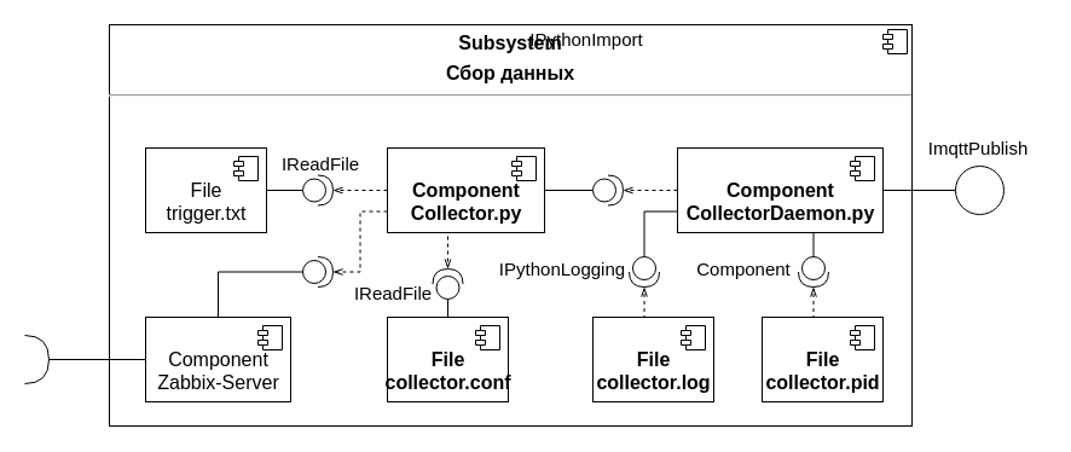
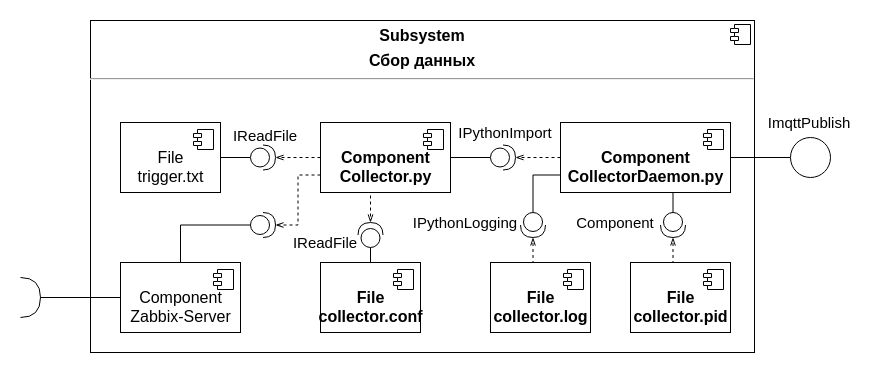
  <mxCell id="0" />
  <mxCell id="1" parent="0" />
  <mxCell id="2" value="&lt;p style=&quot;margin: 6px 0px 0px ; text-align: center ; font-size: 16px&quot;&gt;&lt;b&gt;&lt;font style=&quot;font-size: 16px&quot;&gt;Subsystem&lt;/font&gt;&lt;/b&gt;&lt;/p&gt;&lt;p style=&quot;margin: 6px 0px 0px ; text-align: center ; font-size: 16px&quot;&gt;&lt;b&gt;&lt;font style=&quot;font-size: 16px&quot;&gt;Сбор данных&lt;/font&gt;&lt;/b&gt;&lt;/p&gt;&lt;hr style=&quot;font-size: 16px&quot;&gt;&lt;p style=&quot;margin: 0px 0px 0px 8px ; font-size: 16px&quot;&gt;&lt;br&gt;&lt;/p&gt;" style="align=left;overflow=fill;html=1;dropTarget=0;" parent="1" vertex="1"><mxGeometry x="90" y="20" width="664" height="332" as="geometry" /></mxCell>
  <mxCell id="3" value="" style="shape=component;jettyWidth=8;jettyHeight=4;" parent="2" vertex="1"><mxGeometry x="1" width="20" height="20" relative="1" as="geometry"><mxPoint x="-24" y="4" as="offset" /></mxGeometry></mxCell>
  <mxCell id="4" style="edgeStyle=orthogonalEdgeStyle;rounded=0;orthogonalLoop=1;jettySize=auto;html=1;exitX=0.5;exitY=0;exitDx=0;exitDy=0;entryX=0;entryY=0.5;entryDx=0;entryDy=0;entryPerimeter=0;endArrow=none;endFill=0;" parent="1" source="5" target="31" edge="1"><mxGeometry relative="1" as="geometry" /></mxCell>
  <mxCell id="5" value="&lt;b style=&quot;font-size: 16px&quot;&gt;&lt;br&gt;File&lt;br&gt;collector.conf&lt;br&gt;&lt;/b&gt;" style="html=1;dropTarget=0;" parent="1" vertex="1"><mxGeometry x="320" y="262" width="100" height="70" as="geometry" /></mxCell>
  <mxCell id="6" value="" style="shape=component;jettyWidth=8;jettyHeight=4;" parent="5" vertex="1"><mxGeometry x="1" width="20" height="20" relative="1" as="geometry"><mxPoint x="-27" y="7" as="offset" /></mxGeometry></mxCell>
  <mxCell id="7" style="edgeStyle=orthogonalEdgeStyle;rounded=0;orthogonalLoop=1;jettySize=auto;html=1;exitX=1;exitY=0.5;exitDx=0;exitDy=0;entryX=0;entryY=0.5;entryDx=0;entryDy=0;entryPerimeter=0;endArrow=none;endFill=0;" parent="1" source="8" target="37" edge="1"><mxGeometry relative="1" as="geometry" /></mxCell>
  <mxCell id="8" value="&lt;font style=&quot;font-size: 16px&quot;&gt;&lt;br&gt;File&lt;br&gt;trigger.txt&lt;/font&gt;" style="html=1;dropTarget=0;" parent="1" vertex="1"><mxGeometry x="120" y="122" width="100" height="70" as="geometry" /></mxCell>
  <mxCell id="9" value="" style="shape=component;jettyWidth=8;jettyHeight=4;" parent="8" vertex="1"><mxGeometry x="1" width="20" height="20" relative="1" as="geometry"><mxPoint x="-27" y="7" as="offset" /></mxGeometry></mxCell>
  <mxCell id="10" style="edgeStyle=orthogonalEdgeStyle;rounded=0;orthogonalLoop=1;jettySize=auto;html=1;exitX=0.5;exitY=0;exitDx=0;exitDy=0;entryX=1;entryY=0.5;entryDx=0;entryDy=0;entryPerimeter=0;dashed=1;endArrow=openThin;endFill=0;" parent="1" source="11" target="34" edge="1"><mxGeometry relative="1" as="geometry" /></mxCell>
  <mxCell id="11" value="&lt;font style=&quot;font-size: 16px&quot;&gt;&lt;br&gt;&lt;/font&gt;&lt;b style=&quot;font-size: 16px&quot;&gt;&lt;font style=&quot;font-size: 16px&quot;&gt;File&lt;br&gt;collector.log&lt;/font&gt;&lt;br&gt;&lt;/b&gt;" style="html=1;dropTarget=0;" parent="1" vertex="1"><mxGeometry x="490" y="262" width="100" height="70" as="geometry" /></mxCell>
  <mxCell id="12" value="" style="shape=component;jettyWidth=8;jettyHeight=4;" parent="11" vertex="1"><mxGeometry x="1" width="20" height="20" relative="1" as="geometry"><mxPoint x="-27" y="7" as="offset" /></mxGeometry></mxCell>
  <mxCell id="13" style="edgeStyle=orthogonalEdgeStyle;rounded=0;orthogonalLoop=1;jettySize=auto;html=1;exitX=0.5;exitY=0;exitDx=0;exitDy=0;entryX=1;entryY=0.5;entryDx=0;entryDy=0;entryPerimeter=0;dashed=1;endArrow=openThin;endFill=0;" parent="1" source="14" target="36" edge="1"><mxGeometry relative="1" as="geometry" /></mxCell>
  <mxCell id="14" value="&lt;b style=&quot;font-size: 16px&quot;&gt;&lt;br&gt;File&lt;br&gt;collector.pid&lt;br&gt;&lt;/b&gt;" style="html=1;dropTarget=0;" parent="1" vertex="1"><mxGeometry x="630" y="262" width="100" height="70" as="geometry" /></mxCell>
  <mxCell id="15" value="" style="shape=component;jettyWidth=8;jettyHeight=4;" parent="14" vertex="1"><mxGeometry x="1" width="20" height="20" relative="1" as="geometry"><mxPoint x="-27" y="7" as="offset" /></mxGeometry></mxCell>
  <mxCell id="16" style="edgeStyle=orthogonalEdgeStyle;rounded=0;orthogonalLoop=1;jettySize=auto;html=1;exitX=0.5;exitY=1;exitDx=0;exitDy=0;entryX=1;entryY=0.5;entryDx=0;entryDy=0;entryPerimeter=0;dashed=1;endArrow=openThin;endFill=0;" parent="1" source="20" target="31" edge="1"><mxGeometry relative="1" as="geometry" /></mxCell>
  <mxCell id="17" style="edgeStyle=orthogonalEdgeStyle;rounded=0;orthogonalLoop=1;jettySize=auto;html=1;exitX=0;exitY=0.75;exitDx=0;exitDy=0;entryX=1;entryY=0.5;entryDx=0;entryDy=0;entryPerimeter=0;dashed=1;endArrow=openThin;endFill=0;" parent="1" source="20" target="32" edge="1"><mxGeometry relative="1" as="geometry" /></mxCell>
  <mxCell id="18" style="edgeStyle=orthogonalEdgeStyle;rounded=0;orthogonalLoop=1;jettySize=auto;html=1;exitX=0;exitY=0.5;exitDx=0;exitDy=0;entryX=1;entryY=0.5;entryDx=0;entryDy=0;entryPerimeter=0;dashed=1;endArrow=openThin;endFill=0;" parent="1" source="20" target="37" edge="1"><mxGeometry relative="1" as="geometry" /></mxCell>
  <mxCell id="19" style="edgeStyle=orthogonalEdgeStyle;rounded=0;orthogonalLoop=1;jettySize=auto;html=1;exitX=1;exitY=0.5;exitDx=0;exitDy=0;entryX=0;entryY=0.5;entryDx=0;entryDy=0;entryPerimeter=0;endArrow=none;endFill=0;" parent="1" source="20" target="30" edge="1"><mxGeometry relative="1" as="geometry" /></mxCell>
  <mxCell id="20" value="&lt;font style=&quot;font-size: 16px&quot;&gt;&lt;br&gt;&lt;/font&gt;&lt;b style=&quot;font-size: 16px&quot;&gt;&lt;font style=&quot;font-size: 16px&quot;&gt;Component&lt;br&gt;Collector.py&lt;/font&gt;&lt;br&gt;&lt;/b&gt;" style="html=1;dropTarget=0;" parent="1" vertex="1"><mxGeometry x="320" y="122" width="130" height="70" as="geometry" /></mxCell>
  <mxCell id="21" value="" style="shape=component;jettyWidth=8;jettyHeight=4;" parent="20" vertex="1"><mxGeometry x="1" width="20" height="20" relative="1" as="geometry"><mxPoint x="-27" y="7" as="offset" /></mxGeometry></mxCell>
  <mxCell id="22" style="edgeStyle=orthogonalEdgeStyle;rounded=0;orthogonalLoop=1;jettySize=auto;html=1;exitX=0;exitY=0.5;exitDx=0;exitDy=0;entryX=1;entryY=0.5;entryDx=0;entryDy=0;entryPerimeter=0;dashed=1;endArrow=openThin;endFill=0;" parent="1" source="24" target="30" edge="1"><mxGeometry relative="1" as="geometry" /></mxCell>
  <mxCell id="23" style="edgeStyle=orthogonalEdgeStyle;rounded=0;orthogonalLoop=1;jettySize=auto;html=1;exitX=1;exitY=0.5;exitDx=0;exitDy=0;entryX=0;entryY=0.5;entryDx=0;entryDy=0;endArrow=none;endFill=0;" parent="1" source="24" target="43" edge="1"><mxGeometry relative="1" as="geometry" /></mxCell>
  <mxCell id="24" value="&lt;b style=&quot;font-size: 16px&quot;&gt;&lt;br&gt;Component&lt;br&gt;CollectorDaemon.py&lt;br&gt;&lt;/b&gt;" style="html=1;dropTarget=0;" parent="1" vertex="1"><mxGeometry x="560" y="122" width="170" height="70" as="geometry" /></mxCell>
  <mxCell id="25" value="" style="shape=component;jettyWidth=8;jettyHeight=4;" parent="24" vertex="1"><mxGeometry x="1" width="20" height="20" relative="1" as="geometry"><mxPoint x="-27" y="7" as="offset" /></mxGeometry></mxCell>
  <mxCell id="26" style="edgeStyle=orthogonalEdgeStyle;rounded=0;orthogonalLoop=1;jettySize=auto;html=1;exitX=0.5;exitY=0;exitDx=0;exitDy=0;entryX=0;entryY=0.5;entryDx=0;entryDy=0;entryPerimeter=0;endArrow=none;endFill=0;" parent="1" source="28" target="32" edge="1"><mxGeometry relative="1" as="geometry" /></mxCell>
  <mxCell id="27" style="edgeStyle=orthogonalEdgeStyle;rounded=0;orthogonalLoop=1;jettySize=auto;html=1;exitX=0;exitY=0.5;exitDx=0;exitDy=0;entryX=1;entryY=0.5;entryDx=0;entryDy=0;entryPerimeter=0;endArrow=none;endFill=0;" parent="1" source="28" target="45" edge="1"><mxGeometry relative="1" as="geometry" /></mxCell>
  <mxCell id="28" value="&lt;font style=&quot;font-size: 16px&quot;&gt;&lt;br&gt;Component&lt;br&gt;Zabbix-Server&lt;/font&gt;" style="html=1;dropTarget=0;" parent="1" vertex="1"><mxGeometry x="120" y="262" width="120" height="70" as="geometry" /></mxCell>
  <mxCell id="29" value="" style="shape=component;jettyWidth=8;jettyHeight=4;" parent="28" vertex="1"><mxGeometry x="1" width="20" height="20" relative="1" as="geometry"><mxPoint x="-27" y="7" as="offset" /></mxGeometry></mxCell>
  <mxCell id="30" value="" style="shape=providedRequiredInterface;html=1;verticalLabelPosition=bottom;" parent="1" vertex="1"><mxGeometry x="490" y="144.5" width="25" height="25" as="geometry" /></mxCell>
  <mxCell id="31" value="" style="shape=providedRequiredInterface;html=1;verticalLabelPosition=bottom;rotation=-90;" parent="1" vertex="1"><mxGeometry x="357.5" y="222" width="25" height="25" as="geometry" /></mxCell>
  <mxCell id="32" value="" style="shape=providedRequiredInterface;html=1;verticalLabelPosition=bottom;" parent="1" vertex="1"><mxGeometry x="250" y="212" width="25" height="25" as="geometry" /></mxCell>
  <mxCell id="33" style="edgeStyle=orthogonalEdgeStyle;rounded=0;orthogonalLoop=1;jettySize=auto;html=1;exitX=0;exitY=0.5;exitDx=0;exitDy=0;exitPerimeter=0;entryX=0;entryY=0.75;entryDx=0;entryDy=0;endArrow=none;endFill=0;" parent="1" source="34" target="24" edge="1"><mxGeometry relative="1" as="geometry"><Array as="points"><mxPoint x="532" y="175" /></Array></mxGeometry></mxCell>
  <mxCell id="34" value="" style="shape=providedRequiredInterface;html=1;verticalLabelPosition=bottom;rotation=90;" parent="1" vertex="1"><mxGeometry x="520" y="212" width="25" height="25" as="geometry" /></mxCell>
  <mxCell id="35" style="edgeStyle=orthogonalEdgeStyle;rounded=0;orthogonalLoop=1;jettySize=auto;html=1;exitX=0;exitY=0.5;exitDx=0;exitDy=0;exitPerimeter=0;entryX=0.75;entryY=1;entryDx=0;entryDy=0;endArrow=none;endFill=0;" parent="1" source="36" target="24" edge="1"><mxGeometry relative="1" as="geometry"><Array as="points"><mxPoint x="673" y="192" /></Array></mxGeometry></mxCell>
  <mxCell id="36" value="" style="shape=providedRequiredInterface;html=1;verticalLabelPosition=bottom;rotation=90;" parent="1" vertex="1"><mxGeometry x="660" y="212" width="25" height="25" as="geometry" /></mxCell>
  <mxCell id="37" value="" style="shape=providedRequiredInterface;html=1;verticalLabelPosition=bottom;" parent="1" vertex="1"><mxGeometry x="250" y="144.5" width="25" height="25" as="geometry" /></mxCell>
  <mxCell id="38" value="&lt;font style=&quot;font-size: 15px&quot;&gt;IReadFile&lt;/font&gt;" style="text;html=1;strokeColor=none;fillColor=none;align=center;verticalAlign=middle;whiteSpace=wrap;rounded=0;" parent="1" vertex="1"><mxGeometry x="210" y="124.5" width="110" height="20" as="geometry" /></mxCell>
  <mxCell id="39" value="&lt;font style=&quot;font-size: 15px&quot;&gt;IReadFile&lt;/font&gt;" style="text;html=1;strokeColor=none;fillColor=none;align=center;verticalAlign=middle;whiteSpace=wrap;rounded=0;" parent="1" vertex="1"><mxGeometry x="270" y="232" width="110" height="20" as="geometry" /></mxCell>
- <mxCell id="40" value="&lt;span style=&quot;font-size: 15px&quot;&gt;IPythonImport&lt;/span&gt;" style="text;html=1;strokeColor=none;fillColor=none;align=center;verticalAlign=middle;whiteSpace=wrap;rounded=0;" parent="1" vertex="1"><mxGeometry x="430" y="22" width="110" height="20" as="geometry" /></mxCell>
+ <mxCell id="40" value="&lt;span style=&quot;font-size: 15px&quot;&gt;IPythonImport&lt;/span&gt;" style="text;html=1;strokeColor=none;fillColor=none;align=center;verticalAlign=middle;whiteSpace=wrap;rounded=0;" parent="1" vertex="1"><mxGeometry x="450" y="122" width="110" height="20" as="geometry" /></mxCell>
  <mxCell id="41" value="&lt;font style=&quot;font-size: 15px&quot;&gt;IPythonLogging&lt;/font&gt;" style="text;html=1;strokeColor=none;fillColor=none;align=center;verticalAlign=middle;whiteSpace=wrap;rounded=0;" parent="1" vertex="1"><mxGeometry x="410" y="212" width="110" height="20" as="geometry" /></mxCell>
  <mxCell id="42" value="&lt;font style=&quot;font-size: 15px&quot;&gt;Component&lt;/font&gt;" style="text;html=1;strokeColor=none;fillColor=none;align=center;verticalAlign=middle;whiteSpace=wrap;rounded=0;" parent="1" vertex="1"><mxGeometry x="560" y="212" width="110" height="20" as="geometry" /></mxCell>
  <mxCell id="43" value="" style="ellipse;whiteSpace=wrap;html=1;aspect=fixed;" parent="1" vertex="1"><mxGeometry x="790" y="137" width="40" height="40" as="geometry" /></mxCell>
  <mxCell id="44" value="&lt;span style=&quot;font-size: 15px&quot;&gt;ImqttPublish&lt;/span&gt;" style="text;html=1;strokeColor=none;fillColor=none;align=center;verticalAlign=middle;whiteSpace=wrap;rounded=0;" parent="1" vertex="1"><mxGeometry x="754" y="112" width="110" height="20" as="geometry" /></mxCell>
  <mxCell id="45" value="" style="shape=requiredInterface;html=1;verticalLabelPosition=bottom;" parent="1" vertex="1"><mxGeometry x="20" y="277" width="20" height="40" as="geometry" /></mxCell>
